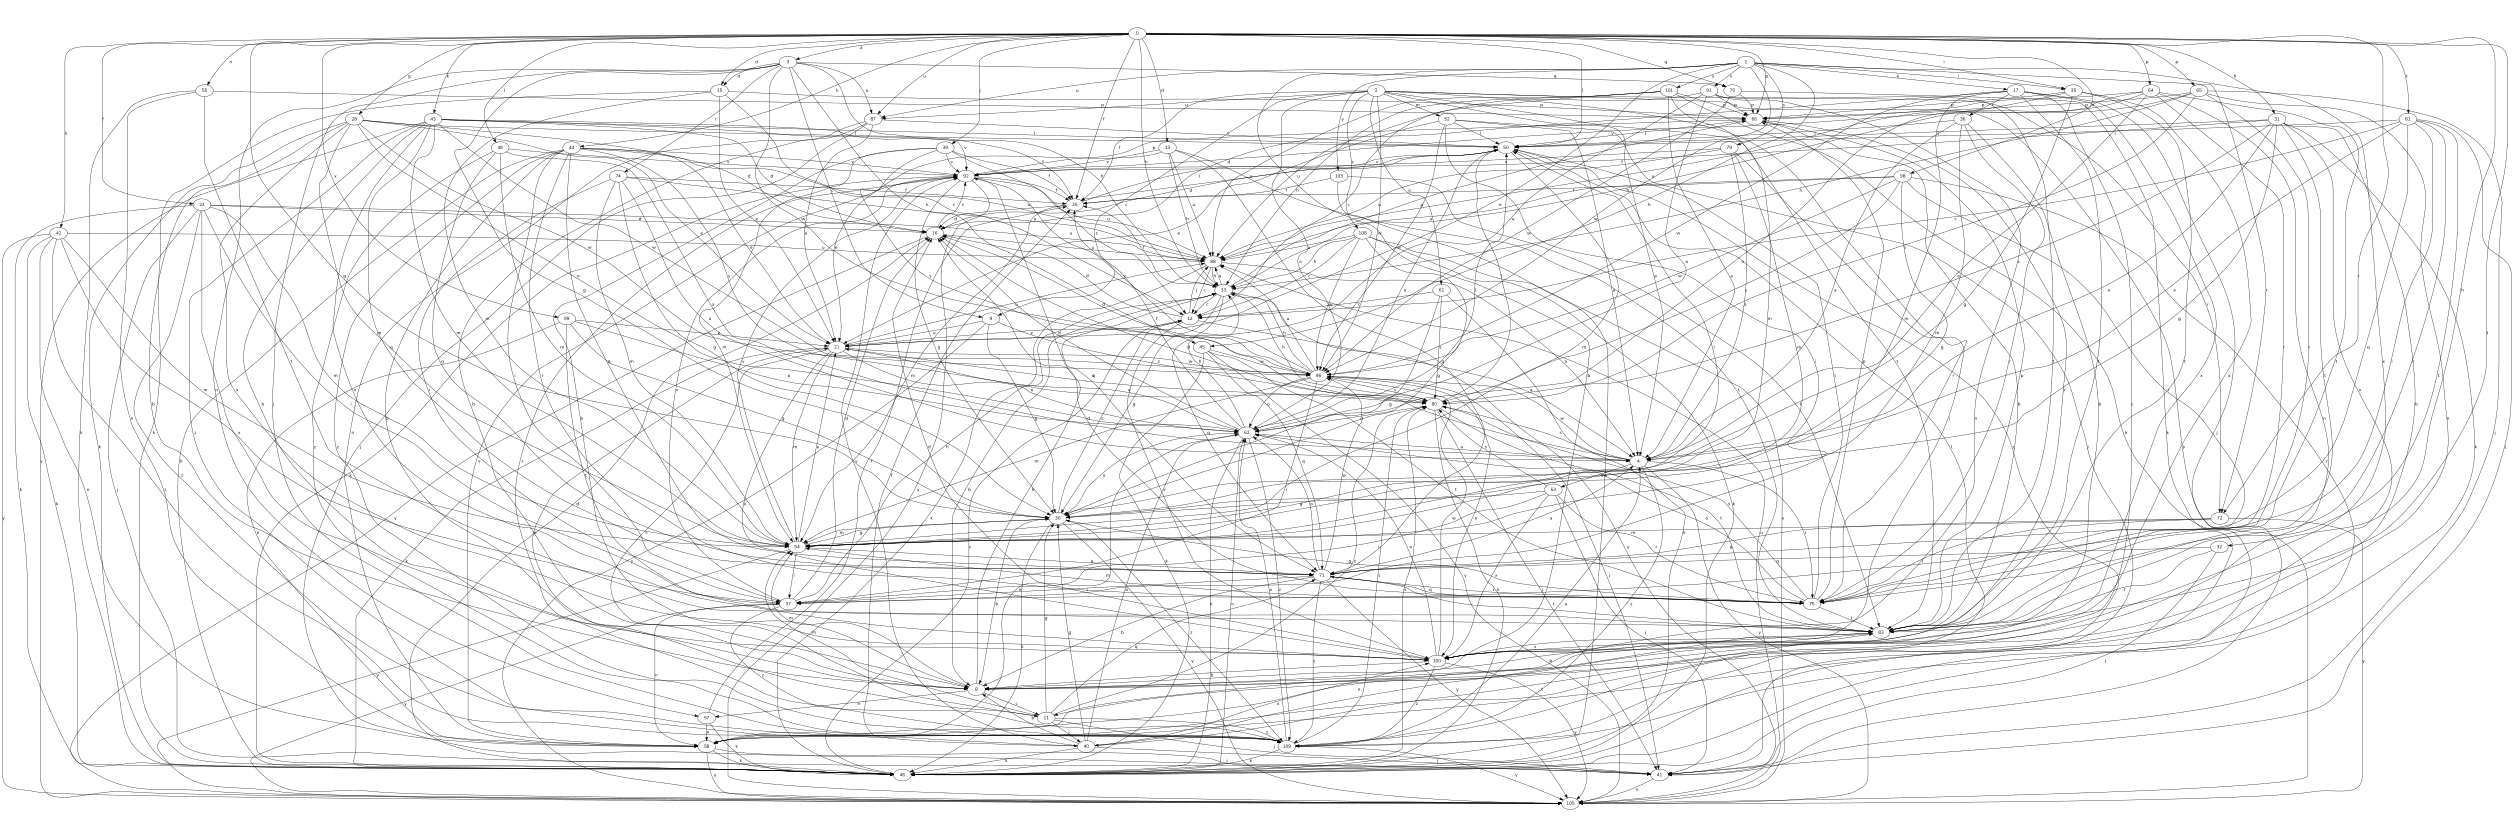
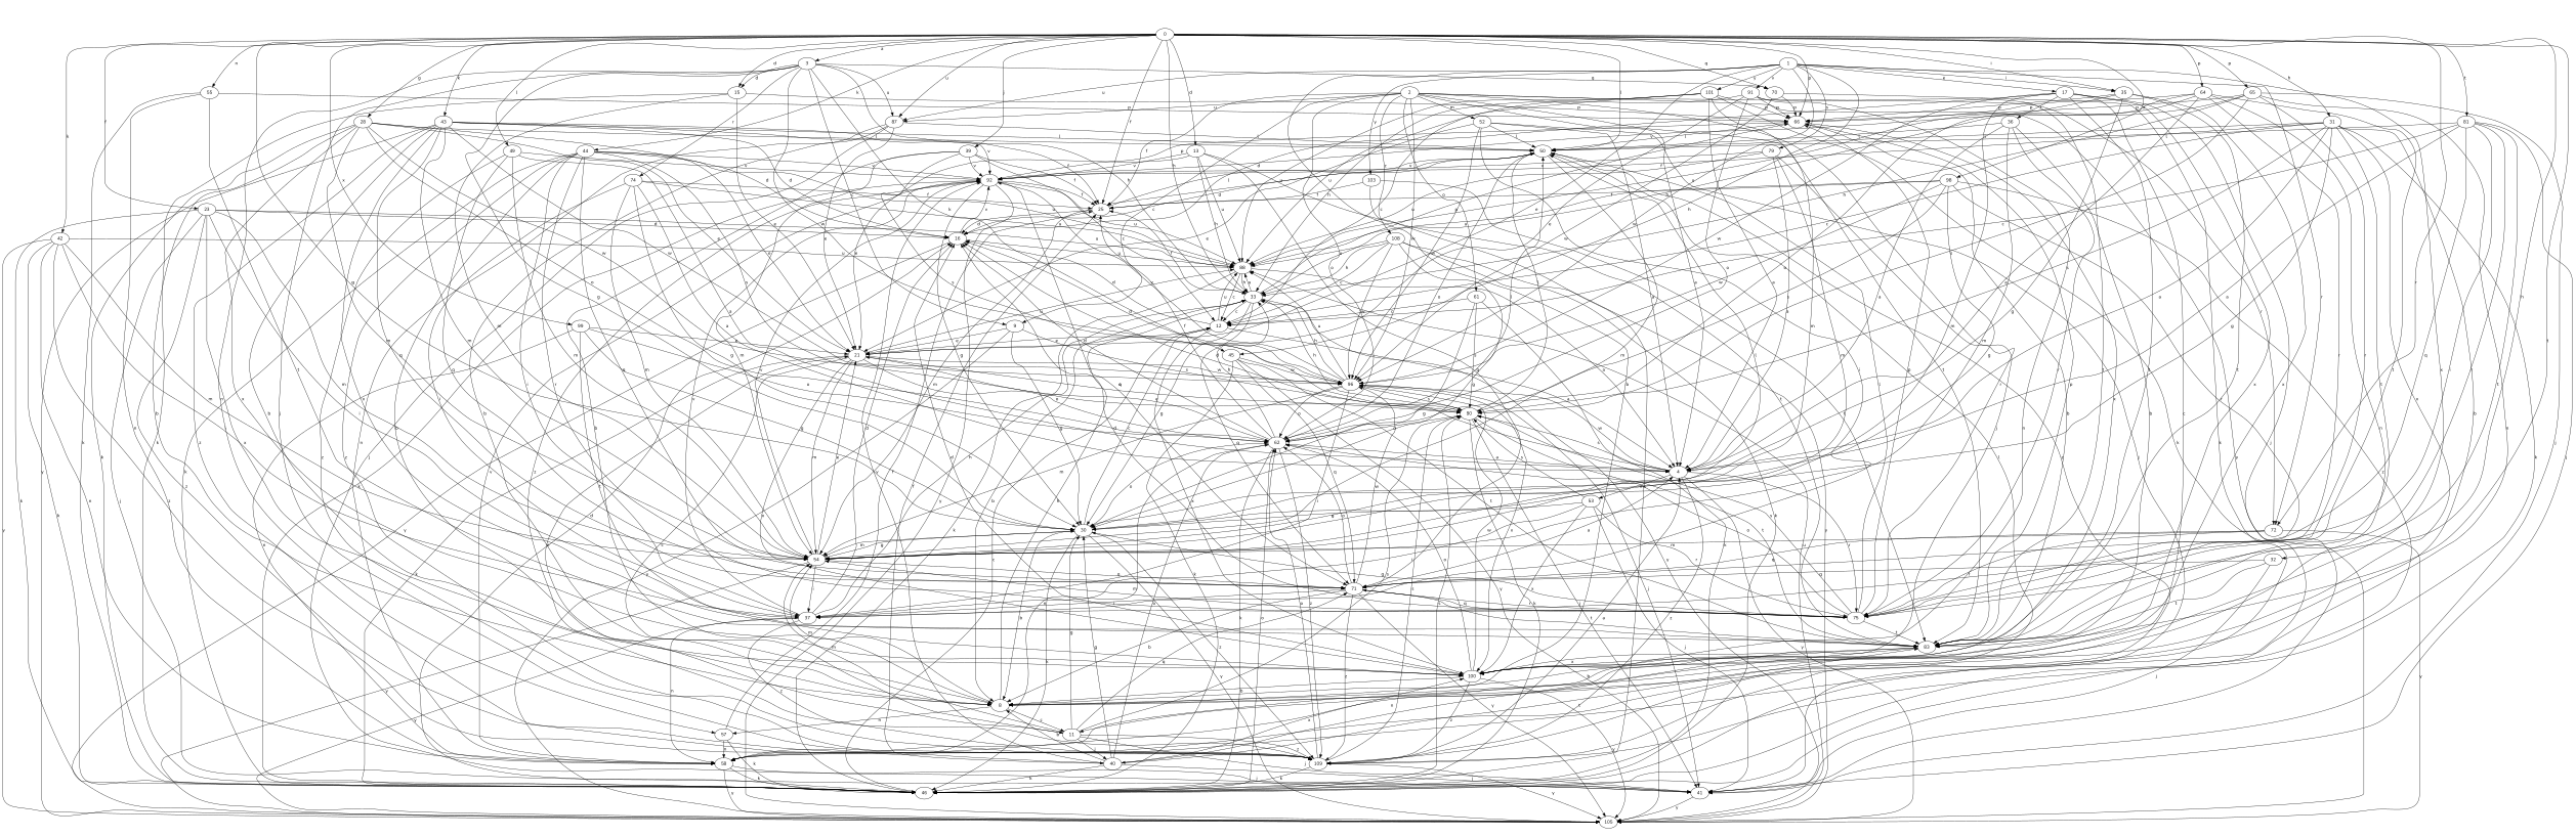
  strict digraph {
    fontname=Nunito
    node [fontname=Nunito]
    edge [fontname=Nunito]
    0
    3
    13
    15
    23
    25
    28
    30
    31
    32
    33
    35
    39
    42
    43
    44
    49
    50
    55
    64
    65
    66
    70
    72
    81
    83
    87
    98
    99
    45
    96
    9
    40
    57
    74
    21
    71
    88
    92
    54
    46
    100
    16
    109
    41
    37
    8
    62
    105
    12
    4
    80
    58
    75
    1
    17
    79
    91
    101
    103
    11
    36
    2
    52
    61
    108
    53
    0 -> 3 [label=a]
    0 -> 13 [label=d]
    0 -> 15 [label=d]
    0 -> 23 [label=f]
    0 -> 25 [label=f]
    0 -> 28 [label=g]
    0 -> 30 [label=g]
    0 -> 31 [label=h]
    0 -> 32 [label=h]
    0 -> 33 [label=h]
    0 -> 35 [label=i]
    0 -> 39 [label=j]
    0 -> 42 [label=k]
    0 -> 43 [label=k]
    0 -> 44 [label=k]
    0 -> 49 [label=l]
    0 -> 50 [label=l]
    0 -> 55 [label=n]
    0 -> 64 [label=p]
    0 -> 65 [label=p]
    0 -> 66 [label=p]
    0 -> 70 [label=q]
    0 -> 72 [label=r]
    0 -> 81 [label=t]
    0 -> 83 [label=t]
    0 -> 87 [label=u]
    0 -> 98 [label=x]
    0 -> 99 [label=x]
    3 -> 15 [label=d]
    3 -> 30 [label=g]
    3 -> 33 [label=h]
    3 -> 70 [label=q]
    3 -> 87 [label=u]
    3 -> 45 [label=k]
    3 -> 96 [label=w]
    3 -> 9 [label=c]
    3 -> 40 [label=j]
    3 -> 57 [label=n]
    3 -> 74 [label=r]
    13 -> 33 [label=h]
    13 -> 83 [label=t]
    13 -> 21 [label=e]
    13 -> 71 [label=q]
    13 -> 88 [label=u]
    13 -> 92 [label=v]
    15 -> 66 [label=p]
    15 -> 21 [label=e]
    15 -> 54 [label=m]
    15 -> 46 [label=k]
    23 -> 88 [label=u]
    23 -> 54 [label=m]
    23 -> 46 [label=k]
    23 -> 100 [label=x]
    23 -> 16 [label=d]
    23 -> 109 [label=z]
    23 -> 41 [label=j]
    23 -> 37 [label=i]
    25 -> 50 [label=l]
    25 -> 54 [label=m]
    25 -> 16 [label=d]
    28 -> 50 [label=l]
    28 -> 96 [label=w]
    28 -> 21 [label=e]
    28 -> 54 [label=m]
    28 -> 46 [label=k]
    28 -> 100 [label=x]
    28 -> 16 [label=d]
    28 -> 8 [label=b]
    28 -> 62 [label=o]
    30 -> 54 [label=m]
    30 -> 46 [label=k]
    30 -> 109 [label=z]
    30 -> 8 [label=b]
    30 -> 62 [label=o]
    30 -> 105 [label=y]
    30 -> 12 [label=c]
    31 -> 25 [label=f]
    31 -> 30 [label=g]
    31 -> 50 [label=l]
    31 -> 83 [label=t]
    31 -> 46 [label=k]
    31 -> 100 [label=x]
    31 -> 8 [label=b]
-   15 -> 12 [label=c]
+   31 -> 12 [label=c]
    31 -> 4 [label=a]
    31 -> 80 [label=s]
    32 -> 83 [label=t]
    32 -> 71 [label=q]
    32 -> 41 [label=j]
    33 -> 25 [label=f]
    33 -> 30 [label=g]
    33 -> 66 [label=p]
    33 -> 71 [label=q]
    33 -> 88 [label=u]
    33 -> 8 [label=b]
    33 -> 105 [label=y]
    33 -> 12 [label=c]
    35 -> 30 [label=g]
    35 -> 66 [label=p]
    35 -> 83 [label=t]
    35 -> 100 [label=x]
    35 -> 62 [label=o]
    39 -> 25 [label=f]
    39 -> 92 [label=v]
    39 -> 54 [label=m]
    39 -> 8 [label=b]
    39 -> 12 [label=c]
    39 -> 80 [label=s]
    42 -> 88 [label=u]
    42 -> 54 [label=m]
    42 -> 46 [label=k]
    42 -> 109 [label=z]
    42 -> 37 [label=i]
    42 -> 105 [label=y]
    42 -> 58 [label=n]
    43 -> 25 [label=f]
    43 -> 50 [label=l]
    43 -> 96 [label=w]
    43 -> 71 [label=q]
    43 -> 92 [label=v]
    43 -> 54 [label=m]
    43 -> 100 [label=x]
    43 -> 16 [label=d]
    43 -> 109 [label=z]
    43 -> 8 [label=b]
    43 -> 105 [label=y]
    44 -> 21 [label=e]
    44 -> 71 [label=q]
    44 -> 88 [label=u]
    44 -> 92 [label=v]
    44 -> 46 [label=k]
    44 -> 109 [label=z]
    44 -> 37 [label=i]
    44 -> 8 [label=b]
    44 -> 80 [label=s]
    44 -> 75 [label=r]
    49 -> 71 [label=q]
    49 -> 92 [label=v]
    49 -> 54 [label=m]
    49 -> 109 [label=z]
    49 -> 4 [label=a]
    50 -> 92 [label=v]
    50 -> 54 [label=m]
    50 -> 16 [label=d]
    50 -> 109 [label=z]
    50 -> 62 [label=o]
    55 -> 66 [label=p]
    55 -> 83 [label=t]
    55 -> 46 [label=k]
    55 -> 58 [label=n]
    64 -> 33 [label=h]
    64 -> 66 [label=p]
    64 -> 83 [label=t]
    64 -> 88 [label=u]
    64 -> 4 [label=a]
    64 -> 58 [label=n]
    64 -> 75 [label=r]
    65 -> 33 [label=h]
    65 -> 66 [label=p]
    65 -> 92 [label=v]
    65 -> 41 [label=j]
    65 -> 80 [label=s]
    65 -> 58 [label=n]
    65 -> 75 [label=r]
    66 -> 50 [label=l]
    66 -> 100 [label=x]
    66 -> 8 [label=b]
    70 -> 66 [label=p]
    70 -> 96 [label=w]
    70 -> 46 [label=k]
    72 -> 71 [label=q]
    72 -> 54 [label=m]
    72 -> 105 [label=y]
    72 -> 75 [label=r]
    81 -> 50 [label=l]
    81 -> 83 [label=t]
    81 -> 71 [label=q]
    81 -> 41 [label=j]
    81 -> 37 [label=i]
    81 -> 12 [label=c]
    81 -> 4 [label=a]
    81 -> 75 [label=r]
    83 -> 66 [label=p]
    83 -> 100 [label=x]
    83 -> 8 [label=b]
    83 -> 58 [label=n]
    87 -> 50 [label=l]
    87 -> 21 [label=e]
    87 -> 41 [label=j]
    87 -> 8 [label=b]
    87 -> 58 [label=n]
    98 -> 25 [label=f]
    98 -> 30 [label=g]
    98 -> 96 [label=w]
    98 -> 88 [label=u]
    98 -> 109 [label=z]
    98 -> 80 [label=s]
    98 -> 75 [label=r]
    99 -> 30 [label=g]
    99 -> 83 [label=t]
    99 -> 21 [label=e]
    99 -> 62 [label=o]
    99 -> 58 [label=n]
    45 -> 83 [label=t]
    45 -> 96 [label=w]
    45 -> 71 [label=q]
    45 -> 46 [label=k]
    45 -> 105 [label=y]
    96 -> 33 [label=h]
    96 -> 88 [label=u]
    96 -> 92 [label=v]
    96 -> 54 [label=m]
    96 -> 100 [label=x]
    96 -> 16 [label=d]
    96 -> 41 [label=j]
    96 -> 37 [label=i]
    96 -> 62 [label=o]
    96 -> 80 [label=s]
    9 -> 30 [label=g]
    9 -> 21 [label=e]
    9 -> 105 [label=y]
    9 -> 80 [label=s]
    40 -> 25 [label=f]
    40 -> 30 [label=g]
    40 -> 83 [label=t]
    40 -> 92 [label=v]
    40 -> 46 [label=k]
    40 -> 100 [label=x]
    40 -> 41 [label=j]
    40 -> 8 [label=b]
    40 -> 62 [label=o]
    57 -> 25 [label=f]
    57 -> 46 [label=k]
    57 -> 58 [label=n]
    74 -> 25 [label=f]
    74 -> 30 [label=g]
    74 -> 88 [label=u]
    74 -> 54 [label=m]
    74 -> 37 [label=i]
    74 -> 4 [label=a]
    21 -> 96 [label=w]
    21 -> 88 [label=u]
    21 -> 54 [label=m]
    21 -> 46 [label=k]
    21 -> 100 [label=x]
    21 -> 62 [label=o]
    21 -> 80 [label=s]
    21 -> 11 [label=c]
    71 -> 83 [label=t]
    71 -> 96 [label=w]
    71 -> 109 [label=z]
    71 -> 37 [label=i]
    71 -> 8 [label=b]
    71 -> 62 [label=o]
    71 -> 105 [label=y]
    71 -> 4 [label=a]
    71 -> 75 [label=r]
    88 -> 33 [label=h]
    88 -> 46 [label=k]
    88 -> 12 [label=c]
    88 -> 4 [label=a]
    92 -> 25 [label=f]
    92 -> 30 [label=g]
    92 -> 66 [label=p]
    92 -> 71 [label=q]
    92 -> 88 [label=u]
    92 -> 46 [label=k]
    92 -> 109 [label=z]
    92 -> 105 [label=y]
    54 -> 30 [label=g]
    54 -> 50 [label=l]
    54 -> 21 [label=e]
    54 -> 71 [label=q]
    54 -> 92 [label=v]
    54 -> 37 [label=i]
    54 -> 105 [label=y]
    46 -> 16 [label=d]
    46 -> 62 [label=o]
    46 -> 12 [label=c]
    46 -> 80 [label=s]
    100 -> 96 [label=w]
    100 -> 16 [label=d]
    100 -> 109 [label=z]
    100 -> 8 [label=b]
    100 -> 62 [label=o]
    100 -> 105 [label=y]
    16 -> 88 [label=u]
    16 -> 92 [label=v]
    16 -> 105 [label=y]
    109 -> 50 [label=l]
    109 -> 46 [label=k]
    109 -> 62 [label=o]
    109 -> 105 [label=y]
    109 -> 4 [label=a]
    109 -> 80 [label=s]
    41 -> 105 [label=y]
    37 -> 33 [label=h]
    37 -> 92 [label=v]
    37 -> 16 [label=d]
    37 -> 109 [label=z]
    37 -> 105 [label=y]
    37 -> 58 [label=n]
    8 -> 33 [label=h]
    8 -> 57 [label=n]
    8 -> 54 [label=m]
    8 -> 11 [label=c]
    62 -> 25 [label=f]
    62 -> 33 [label=h]
    62 -> 50 [label=l]
    62 -> 21 [label=e]
    62 -> 46 [label=k]
    62 -> 16 [label=d]
    62 -> 109 [label=z]
    62 -> 4 [label=a]
    62 -> 58 [label=n]
    105 -> 88 [label=u]
    12 -> 21 [label=e]
-   12 -> 88 [label=j]
+   12 -> 88 [label=u]
    12 -> 100 [label=x]
    12 -> 16 [label=d]
    12 -> 4 [label=a]
    4 -> 96 [label=w]
    4 -> 16 [label=d]
    4 -> 109 [label=z]
    4 -> 105 [label=y]
    4 -> 80 [label=s]
    4 -> 75 [label=r]
    4 -> 53 [label=m]
    80 -> 33 [label=h]
    80 -> 50 [label=l]
    80 -> 83 [label=t]
    80 -> 46 [label=k]
    80 -> 41 [label=j]
    80 -> 62 [label=o]
    58 -> 92 [label=v]
    58 -> 46 [label=k]
    58 -> 41 [label=j]
    58 -> 105 [label=y]
    75 -> 30 [label=g]
    75 -> 50 [label=l]
    75 -> 66 [label=p]
    75 -> 83 [label=t]
    75 -> 71 [label=q]
    75 -> 54 [label=m]
    75 -> 16 [label=d]
    75 -> 62 [label=o]
    75 -> 80 [label=s]
    1 -> 35 [label=i]
    1 -> 72 [label=r]
    1 -> 87 [label=u]
    1 -> 45 [label=h]
    1 -> 96 [label=w]
    1 -> 21 [label=e]
    1 -> 100 [label=x]
    1 -> 8 [label=b]
    1 -> 17 [label=e]
    1 -> 79 [label=s]
    1 -> 91 [label=v]
    1 -> 101 [label=y]
    1 -> 103 [label=y]
    17 -> 83 [label=t]
    17 -> 96 [label=w]
    17 -> 54 [label=m]
    17 -> 100 [label=x]
    17 -> 16 [label=d]
    17 -> 41 [label=j]
    17 -> 11 [label=c]
    17 -> 36 [label=i]
    79 -> 88 [label=u]
    79 -> 92 [label=v]
    79 -> 54 [label=m]
    79 -> 4 [label=a]
    79 -> 75 [label=r]
    91 -> 66 [label=p]
    91 -> 83 [label=t]
    91 -> 21 [label=e]
    91 -> 88 [label=u]
    91 -> 62 [label=o]
    91 -> 58 [label=n]
    101 -> 33 [label=h]
    101 -> 66 [label=p]
    101 -> 88 [label=u]
    101 -> 54 [label=m]
    101 -> 46 [label=k]
    101 -> 12 [label=c]
    101 -> 4 [label=a]
    103 -> 25 [label=f]
    103 -> 83 [label=t]
    103 -> 46 [label=k]
    11 -> 30 [label=g]
    11 -> 40 [label=j]
    11 -> 21 [label=e]
    11 -> 71 [label=q]
    11 -> 54 [label=m]
    11 -> 109 [label=z]
    11 -> 41 [label=j]
    11 -> 80 [label=s]
    36 -> 50 [label=l]
    36 -> 54 [label=m]
    36 -> 8 [label=b]
    36 -> 4 [label=a]
    36 -> 75 [label=r]
    2 -> 25 [label=f]
    2 -> 72 [label=r]
    2 -> 83 [label=t]
    2 -> 87 [label=u]
    2 -> 96 [label=w]
    2 -> 9 [label=c]
    2 -> 40 [label=j]
    2 -> 62 [label=o]
    2 -> 105 [label=y]
    2 -> 4 [label=a]
    2 -> 52 [label=m]
    2 -> 61 [label=o]
    2 -> 108 [label=z]
    52 -> 50 [label=l]
    52 -> 96 [label=w]
    52 -> 21 [label=e]
    52 -> 41 [label=j]
    52 -> 37 [label=i]
    52 -> 4 [label=a]
    61 -> 30 [label=g]
    61 -> 46 [label=k]
    61 -> 12 [label=c]
    61 -> 80 [label=s]
    108 -> 30 [label=g]
    108 -> 33 [label=h]
    108 -> 96 [label=w]
    108 -> 88 [label=u]
    108 -> 46 [label=k]
    108 -> 105 [label=y]
    108 -> 12 [label=c]
    53 -> 30 [label=g]
    53 -> 100 [label=x]
    53 -> 41 [label=j]
    53 -> 37 [label=i]
    53 -> 80 [label=s]
    53 -> 75 [label=r]
  }
